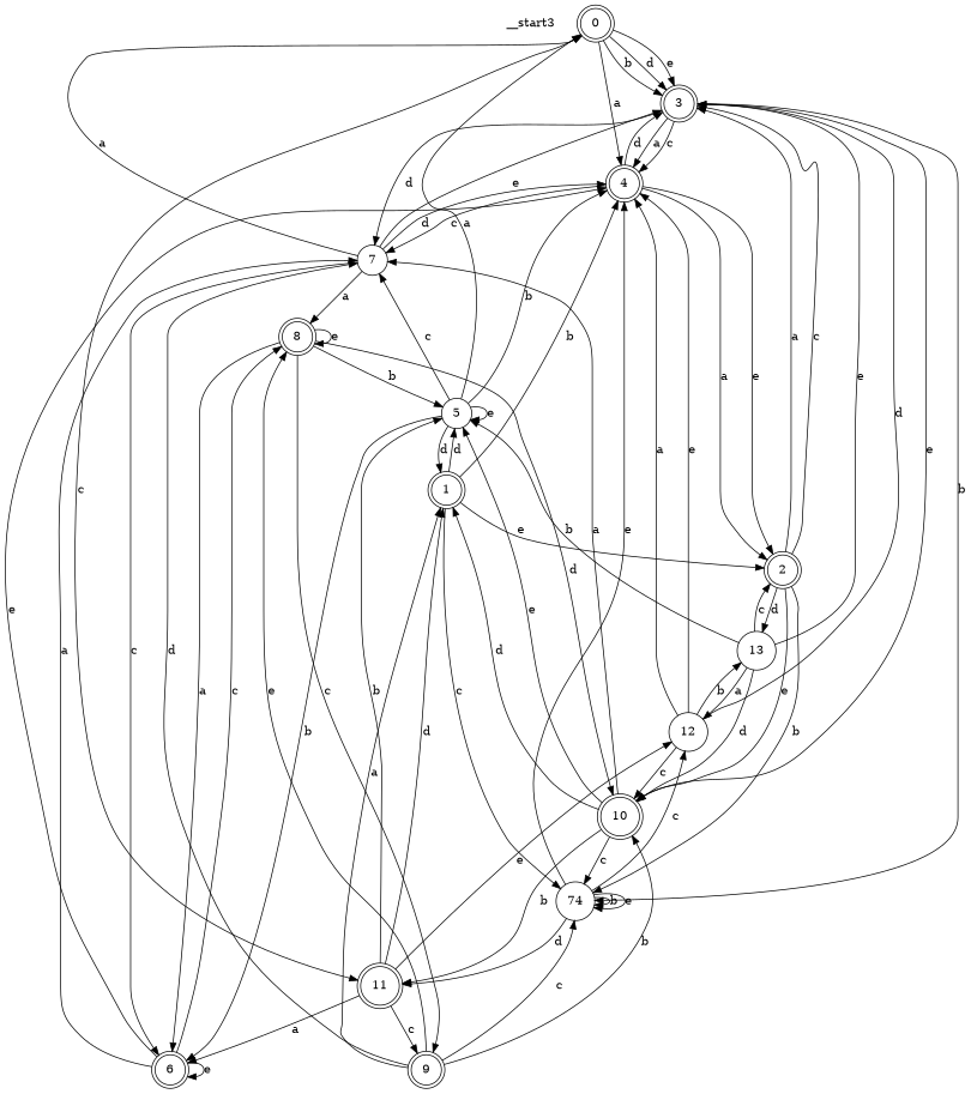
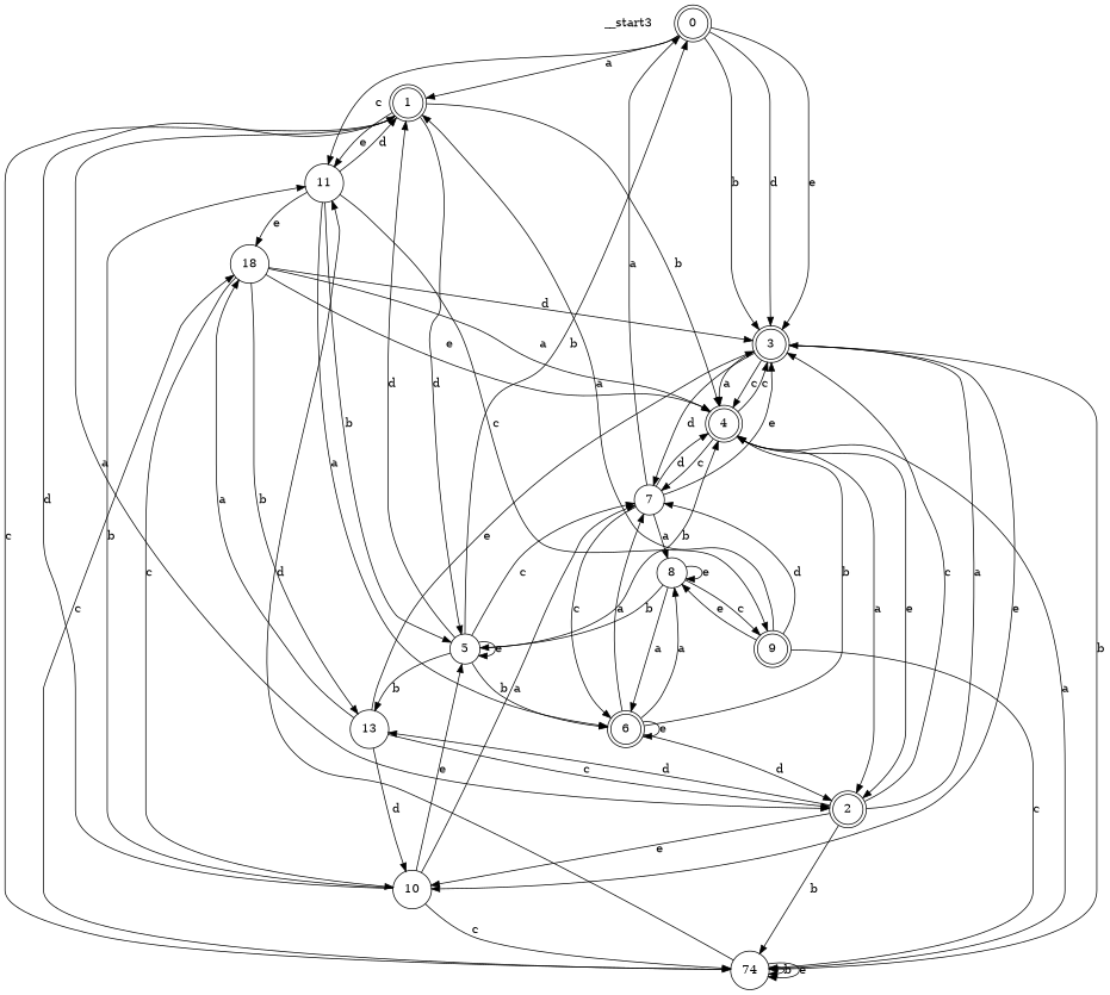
  digraph {
    rankdir=TB
    node [shape=circle color=black fillcolor=white style=filled]
    n1 [label=__start3 shape=none color="" fillcolor="" style=""]
    n2 [label=0 shape=doublecircle style="rounded,filled"]
    n3 [label=1 shape=doublecircle style="rounded,filled"]
    n4 [label=3 shape=doublecircle style="rounded,filled"]
-   n5 [label=11 shape=doublecircle]
+   n5 [label=11]
    n6 [label=2 shape=doublecircle style="rounded,filled"]
    n7 [label=4 shape=doublecircle style="rounded,filled"]
    n8 [label=5]
    n9 [label=74]
-   n10 [label=10 shape=doublecircle]
+   n10 [label=10]
    n11 [label=7]
    n12 [label=6 shape=doublecircle style="rounded,filled"]
    n13 [label=9 shape=doublecircle style="rounded,filled"]
-   n14 [label=12]
+   n14 [label=18]
    n15 [label=13]
-   n16 [label=8 shape=doublecircle]
-   n2 -> n7 [label=a]
+   n16 [label=8]
+   n2 -> n3 [label=a]
    n2 -> n4 [label=b]
    n2 -> n4 [label=d]
    n2 -> n4 [label=e]
    n2 -> n5 [label=c]
-   n3 -> n6 [label=e]
+   n3 -> n5 [label=e]
+   n3 -> n6 [label=a]
    n3 -> n7 [label=b]
    n3 -> n8 [label=d]
    n3 -> n9 [label=c]
    n4 -> n7 [label=a]
    n4 -> n7 [label=c]
    n4 -> n9 [label=b]
    n4 -> n10 [label=e]
    n4 -> n11 [label=d]
    n5 -> n3 [label=d]
    n5 -> n8 [label=b]
    n5 -> n12 [label=a]
    n5 -> n13 [label=c]
    n5 -> n14 [label=e]
    n6 -> n4 [label=a]
    n6 -> n4 [label=c]
    n6 -> n9 [label=b]
    n6 -> n10 [label=e]
    n6 -> n15 [label=d]
-   n7 -> n4 [label=d]
+   n7 -> n4 [label=c]
    n7 -> n6 [label=a]
    n7 -> n6 [label=e]
    n7 -> n11 [label=c]
-   n8 -> n2 [label=a]
+   n8 -> n2 [label=b]
    n8 -> n3 [label=d]
    n8 -> n7 [label=b]
    n8 -> n8 [label=e]
    n8 -> n11 [label=c]
    n8 -> n12 [label=b]
    n9 -> n5 [label=d]
-   n9 -> n7 [label=e]
+   n9 -> n7 [label=a]
    n9 -> n9 [label=b]
    n9 -> n9 [label=e]
    n9 -> n14 [label=c]
    n10 -> n3 [label=d]
    n10 -> n5 [label=b]
    n10 -> n8 [label=e]
    n10 -> n9 [label=c]
    n10 -> n11 [label=a]
    n11 -> n2 [label=a]
    n11 -> n4 [label=e]
    n11 -> n7 [label=d]
    n11 -> n12 [label=c]
    n11 -> n16 [label=a]
-   n12 -> n7 [label=e]
+   n12 -> n6 [label=d]
+   n12 -> n7 [label=b]
    n12 -> n11 [label=a]
    n12 -> n12 [label=e]
-   n12 -> n16 [label=c]
+   n12 -> n16 [label=a]
    n13 -> n3 [label=a]
    n13 -> n9 [label=c]
-   n13 -> n10 [label=b]
    n13 -> n11 [label=d]
    n13 -> n16 [label=e]
    n14 -> n4 [label=d]
    n14 -> n7 [label=a]
    n14 -> n7 [label=e]
    n14 -> n10 [label=c]
    n14 -> n15 [label=b]
    n15 -> n4 [label=e]
    n15 -> n6 [label=c]
-   n15 -> n8 [label=b]
+   n8 -> n15 [label=b]
    n15 -> n10 [label=d]
    n15 -> n14 [label=a]
    n16 -> n8 [label=b]
-   n16 -> n10 [label=d]
    n16 -> n12 [label=a]
    n16 -> n13 [label=c]
    n16 -> n16 [label=e]
  }
